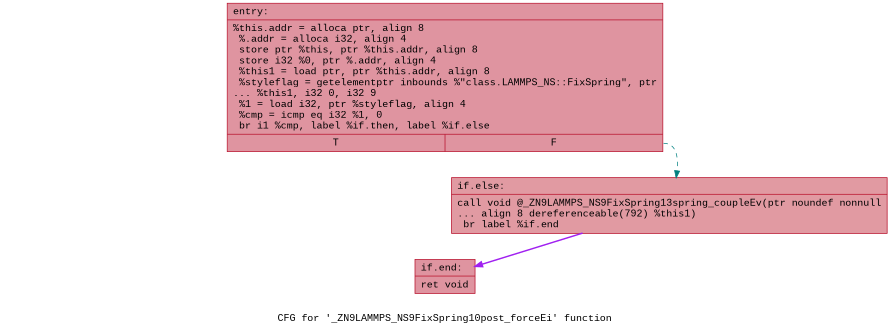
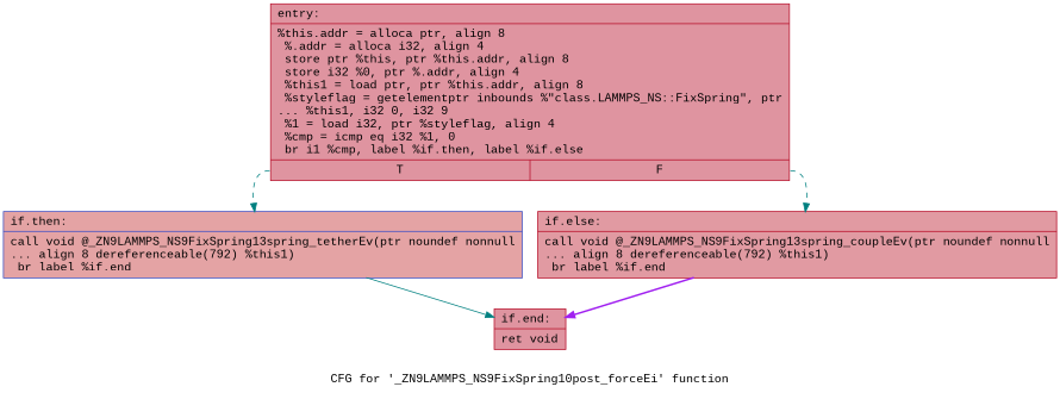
  digraph {
    label="CFG for '_ZN9LAMMPS_NS9FixSpring10post_forceEi' function"
    fontname="Liberation Mono"
    node [color="#b70d28ff" fillcolor="#b70d2870" fontname="Liberation Mono" shape=record style=filled]
    edge [color=teal style=dashed fontname="Liberation Mono"]
    n1 [label="{entry:\l|  %this.addr = alloca ptr, align 8\l  %.addr = alloca i32, align 4\l  store ptr %this, ptr %this.addr, align 8\l  store i32 %0, ptr %.addr, align 4\l  %this1 = load ptr, ptr %this.addr, align 8\l  %styleflag = getelementptr inbounds %\"class.LAMMPS_NS::FixSpring\", ptr\l... %this1, i32 0, i32 9\l  %1 = load i32, ptr %styleflag, align 4\l  %cmp = icmp eq i32 %1, 0\l  br i1 %cmp, label %if.then, label %if.else\l|{<s0>T|<s1>F}}"]
+   n2 [color="#3d50c3ff" fillcolor="#c32e3170" label="{if.then:\l|  call void @_ZN9LAMMPS_NS9FixSpring13spring_tetherEv(ptr noundef nonnull\l... align 8 dereferenceable(792) %this1)\l  br label %if.end\l}"]
    n3 [fillcolor="#bb1b2c70" label="{if.else:\l|  call void @_ZN9LAMMPS_NS9FixSpring13spring_coupleEv(ptr noundef nonnull\l... align 8 dereferenceable(792) %this1)\l  br label %if.end\l}"]
    n4 [label="{if.end:\l|  ret void\l}"]
+   n1 -> n2 [tailport=s0]
    n1 -> n3 [tailport=s1]
+   n2 -> n4 [style=solid]
    n3 -> n4 [color=purple style=bold]
  }
